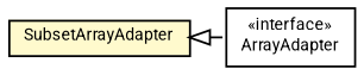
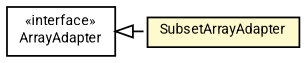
  digraph {
    nodesep=0.15
    rankdir=LR
    ranksep=0.25
    node [fontcolor=black fontname=Roboto fontsize=8 margin=0 shape=plaintext]
    n1 [height=0 label=<<table title="de.lmu.ifi.dbs.elki.utilities.datastructures.arraylike.ArrayAdapter" border="0" cellborder="1" cellspacing="0" cellpadding="2" href="ArrayAdapter.html" target="_parent"> 		<tr><td><table border="0" cellspacing="0" cellpadding="1"> 		<tr><td align="center" balign="center"> &#171;interface&#187; </td></tr> 		<tr><td align="center" balign="center"> <font face="Roboto">ArrayAdapter</font> </td></tr> 		</table></td></tr> 		</table>> width=0]
    n2 [height=0 label=<<table title="de.lmu.ifi.dbs.elki.utilities.datastructures.arraylike.SubsetArrayAdapter" border="0" cellborder="1" cellspacing="0" cellpadding="2" bgcolor="lemonChiffon" href="SubsetArrayAdapter.html" target="_parent"> 		<tr><td><table border="0" cellspacing="0" cellpadding="1"> 		<tr><td align="center" balign="center"> <font face="Roboto">SubsetArrayAdapter</font> </td></tr> 		</table></td></tr> 		</table>> width=0]
-   n2 -> n1 [arrowtail=empty color=black dir=back fontname=Roboto fontsize=7 labelfontname=Roboto labelfontsize=7 style=dashed weight=9]
+   n1 -> n2 [arrowtail=empty color=black dir=back fontname=Roboto fontsize=7 labelfontname=Roboto labelfontsize=7 style=dashed weight=9]
  }
